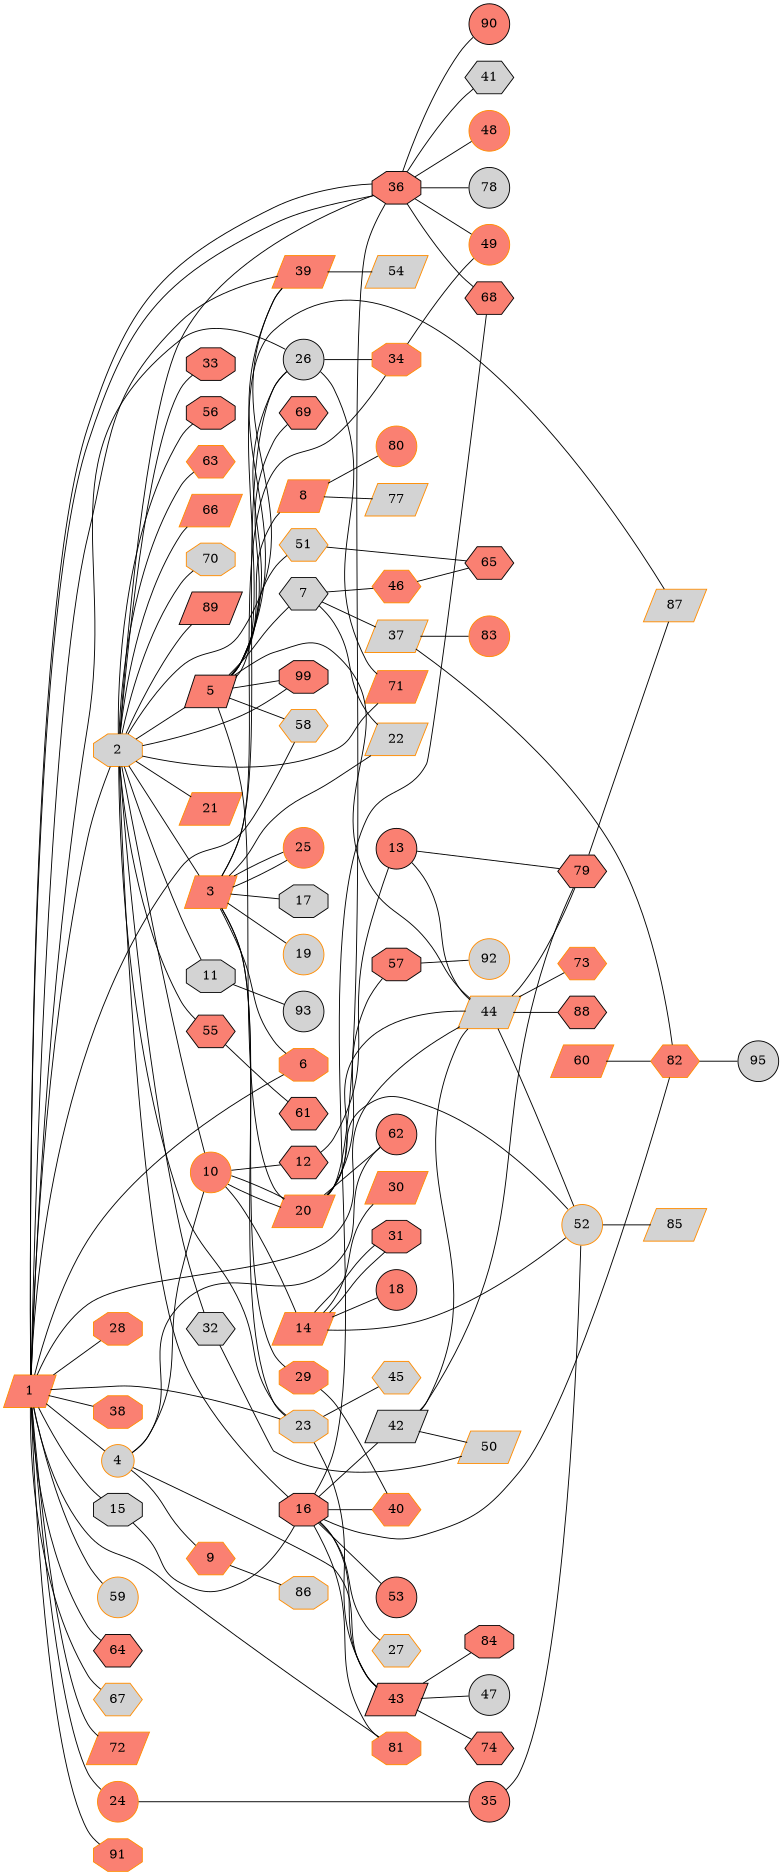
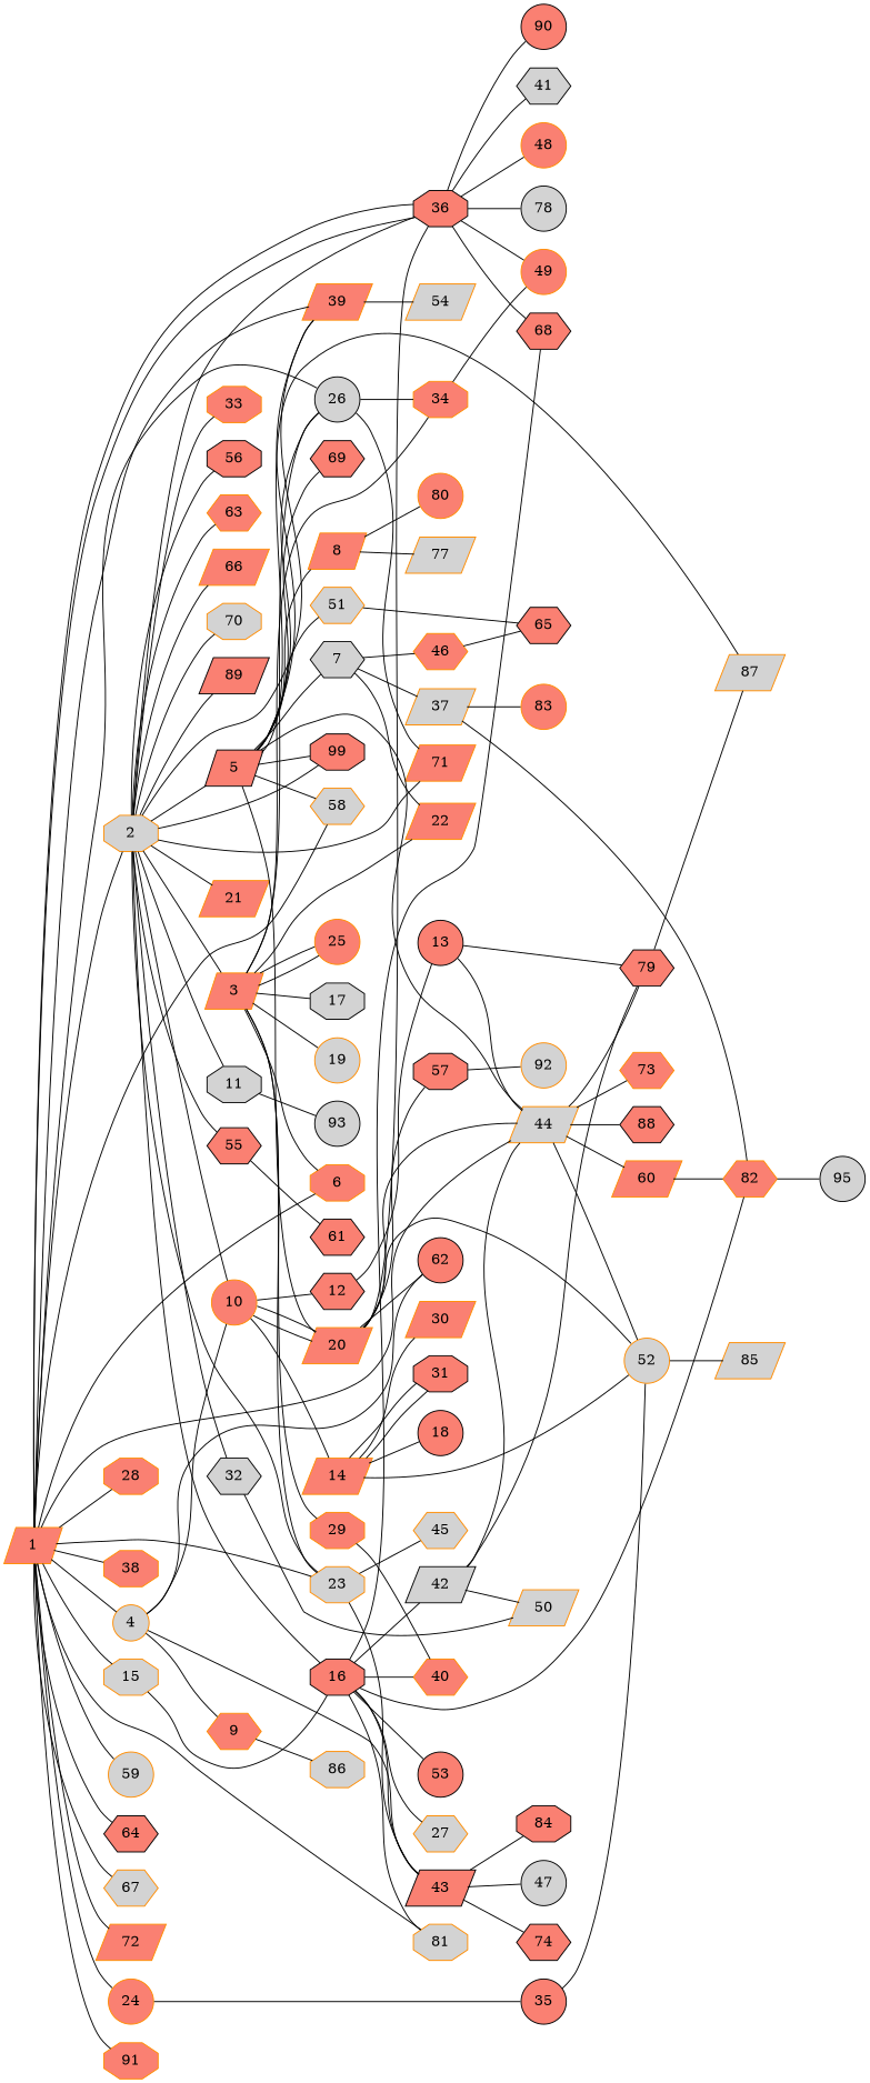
  graph {
    fontname="DejaVu Serif"
    rankdir=LR
    node [color=darkorange fillcolor=salmon fontname="DejaVu Serif" shape=parallelogram style=filled]
    edge [fontname="DejaVu Serif"]
    2 [fillcolor=lightgrey shape=octagon]
    1
    4 [fillcolor=lightgrey shape=circle]
    6 [shape=octagon]
-   15 [color=black fillcolor=lightgrey shape=octagon]
+   15 [fillcolor=lightgrey shape=octagon]
    23 [fillcolor=lightgrey shape=octagon]
    24 [shape=circle]
    26 [color=black fillcolor=lightgrey shape=circle]
    28 [shape=octagon]
    36 [color=black shape=octagon]
    38 [shape=octagon]
    39
    44 [fillcolor=lightgrey]
    58 [fillcolor=lightgrey shape=hexagon]
    59 [fillcolor=lightgrey shape=circle]
    64 [color=black shape=hexagon]
    67 [fillcolor=lightgrey shape=hexagon]
    72
-   81 [shape=octagon]
+   81 [fillcolor=lightgrey shape=octagon]
    91 [shape=octagon]
    3
    5 [color=black]
    10 [shape=circle]
    11 [color=black fillcolor=lightgrey shape=octagon]
    16 [color=black shape=octagon]
    21
    32 [color=black fillcolor=lightgrey shape=hexagon]
-   33 [color=black shape=octagon]
+   33 [shape=octagon]
    55 [color=black shape=hexagon]
    56 [color=black shape=octagon]
    63 [shape=hexagon]
    66
    70 [fillcolor=lightgrey shape=octagon]
    71
    89 [color=black]
    n36 [color=black label=99 shape=octagon]
    9 [shape=hexagon]
    43 [color=black]
    62 [color=black shape=circle]
    45 [fillcolor=lightgrey shape=hexagon]
    35 [color=black shape=circle]
    34 [shape=octagon]
    68 [color=black shape=hexagon]
    49 [shape=circle]
    41 [color=black fillcolor=lightgrey shape=hexagon]
    48 [shape=circle]
    78 [color=black fillcolor=lightgrey shape=circle]
    90 [color=black shape=circle]
    54 [fillcolor=lightgrey]
    79 [color=black shape=hexagon]
    52 [fillcolor=lightgrey shape=circle]
    60
    73 [shape=hexagon]
    88 [color=black shape=hexagon]
    17 [color=black fillcolor=lightgrey shape=octagon]
    19 [fillcolor=lightgrey shape=circle]
-   22 [fillcolor=lightgrey]
+   22
    25 [shape=circle]
    29 [shape=octagon]
    7 [color=black fillcolor=lightgrey shape=hexagon]
    8
    20
    51 [fillcolor=lightgrey shape=hexagon]
    69 [color=black shape=hexagon]
    87 [fillcolor=lightgrey]
    12 [color=black shape=hexagon]
    14
    93 [color=black fillcolor=lightgrey shape=circle]
    27 [fillcolor=lightgrey shape=hexagon]
    40 [shape=hexagon]
    42 [color=black fillcolor=lightgrey]
    53 [color=black shape=circle]
    82 [shape=hexagon]
    50 [fillcolor=lightgrey]
    61 [color=black shape=hexagon]
    86 [fillcolor=lightgrey shape=octagon]
    47 [color=black fillcolor=lightgrey shape=circle]
    74 [color=black shape=hexagon]
    84 [color=black shape=octagon]
    37 [fillcolor=lightgrey]
    46 [shape=hexagon]
    77 [fillcolor=lightgrey]
    80 [shape=circle]
    57 [color=black shape=octagon]
    65 [color=black shape=hexagon]
    83 [shape=circle]
    13 [color=black shape=circle]
    18 [color=black shape=circle]
    30
    31 [color=black shape=octagon]
    85 [fillcolor=lightgrey]
    95 [color=black fillcolor=lightgrey shape=circle]
    92 [fillcolor=lightgrey shape=circle]
    2 -- 23
    2 -- 36
    2 -- 39
    2 -- 3
    2 -- 5
    2 -- 10
    2 -- 11
    2 -- 16
    2 -- 21
    2 -- 32
    2 -- 33
    2 -- 55
    2 -- 56
    2 -- 63
    2 -- 66
    2 -- 70
    2 -- 71
    2 -- 89
    2 -- n36
    1 -- 2
    1 -- 4
    1 -- 6
    1 -- 15
    1 -- 23
    1 -- 24
    1 -- 26
    1 -- 28
    1 -- 36
    1 -- 36
    1 -- 38
    1 -- 39
    1 -- 44
    1 -- 58
    1 -- 59
    1 -- 64
    1 -- 67
    1 -- 72
    1 -- 81
    1 -- 91
    4 -- 10
    4 -- 9
    4 -- 43
    4 -- 62
    15 -- 16
    23 -- 43
    23 -- 45
    24 -- 35
    26 -- 71
    26 -- 34
    36 -- 68
    36 -- 49
    36 -- 41
    36 -- 48
    36 -- 78
    36 -- 90
    39 -- 54
    44 -- 79
    44 -- 52
+   44 -- 60
    44 -- 73
    44 -- 88
    3 -- 6
    3 -- 23
    3 -- 26
    3 -- 34
    3 -- 17
    3 -- 19
    3 -- 22
    3 -- 25
    3 -- 25
    3 -- 29
    5 -- 26
    5 -- 39
    5 -- 44
    5 -- 58
    5 -- n36
    5 -- 7
    5 -- 8
    5 -- 20
    5 -- 51
    5 -- 69
    5 -- 87
    10 -- 20
    10 -- 20
    10 -- 12
    10 -- 14
    11 -- 93
    16 -- 81
    16 -- 43
    16 -- 68
    16 -- 27
    16 -- 40
    16 -- 42
    16 -- 53
    16 -- 82
    32 -- 50
    55 -- 61
    9 -- 86
    43 -- 47
    43 -- 74
    43 -- 84
    35 -- 52
    34 -- 49
    79 -- 87
    52 -- 85
    60 -- 82
    29 -- 40
    7 -- 22
    7 -- 37
    7 -- 46
    8 -- 77
    8 -- 80
    20 -- 36
    20 -- 44
    20 -- 62
    20 -- 52
    20 -- 57
    51 -- 65
    12 -- 13
    14 -- 52
    14 -- 18
    14 -- 30
    14 -- 31
    14 -- 31
    42 -- 44
    42 -- 79
    42 -- 50
    82 -- 95
    37 -- 82
    37 -- 83
    46 -- 65
    57 -- 92
    13 -- 44
    13 -- 79
  }
